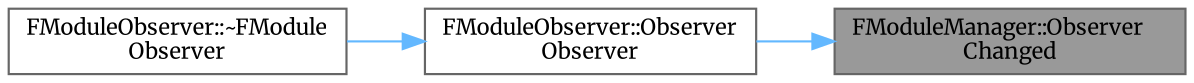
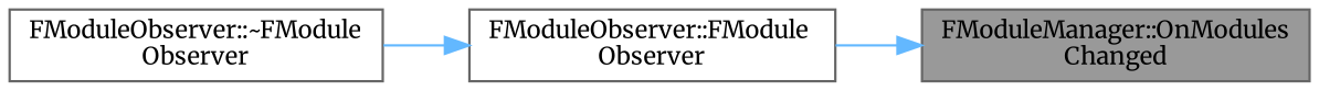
  digraph {
    fontname=Merriweather
    rankdir=RL
    node [color=grey40 fillcolor=white fontname=Merriweather fontsize=10 shape=box style=filled]
    edge [color=steelblue1 dir=back fontname=Merriweather fontsize=10 labelfontname=Helvetica labelfontsize=10 style=solid]
-   n1 [color=gray40 fillcolor=grey60 fontcolor=black height=0.2 label="FModuleManager::Observer\lChanged" width=0.4]
-   n2 [height=0.2 label="FModuleObserver::Observer\lObserver" width=0.4]
+   n1 [color=gray40 fillcolor=grey60 fontcolor=black height=0.2 label="FModuleManager::OnModules\lChanged" width=0.4]
+   n2 [height=0.2 label="FModuleObserver::FModule\lObserver" width=0.4]
    n3 [height=0.2 label="FModuleObserver::~FModule\lObserver" width=0.4]
    n1 -> n2
    n2 -> n3
  }
